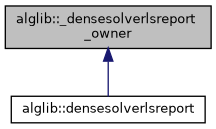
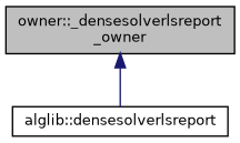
  digraph {
    node [color=black fontname=Helvetica fontsize=10 shape=record style=filled]
-   n1 [fillcolor=grey75 fontcolor=black height=0.2 label="alglib::_densesolverlsreport\l_owner" width=0.4]
+   n1 [fillcolor=grey75 fontcolor=black height=0.2 label="owner::_densesolverlsreport\l_owner" width=0.4]
    n2 [fillcolor=white height=0.2 label="alglib::densesolverlsreport" width=0.4]
    n1 -> n2 [color=midnightblue dir=back fontname=Helvetica fontsize=10 labelfontname=Helvetica labelfontsize=10 style=solid]
  }
